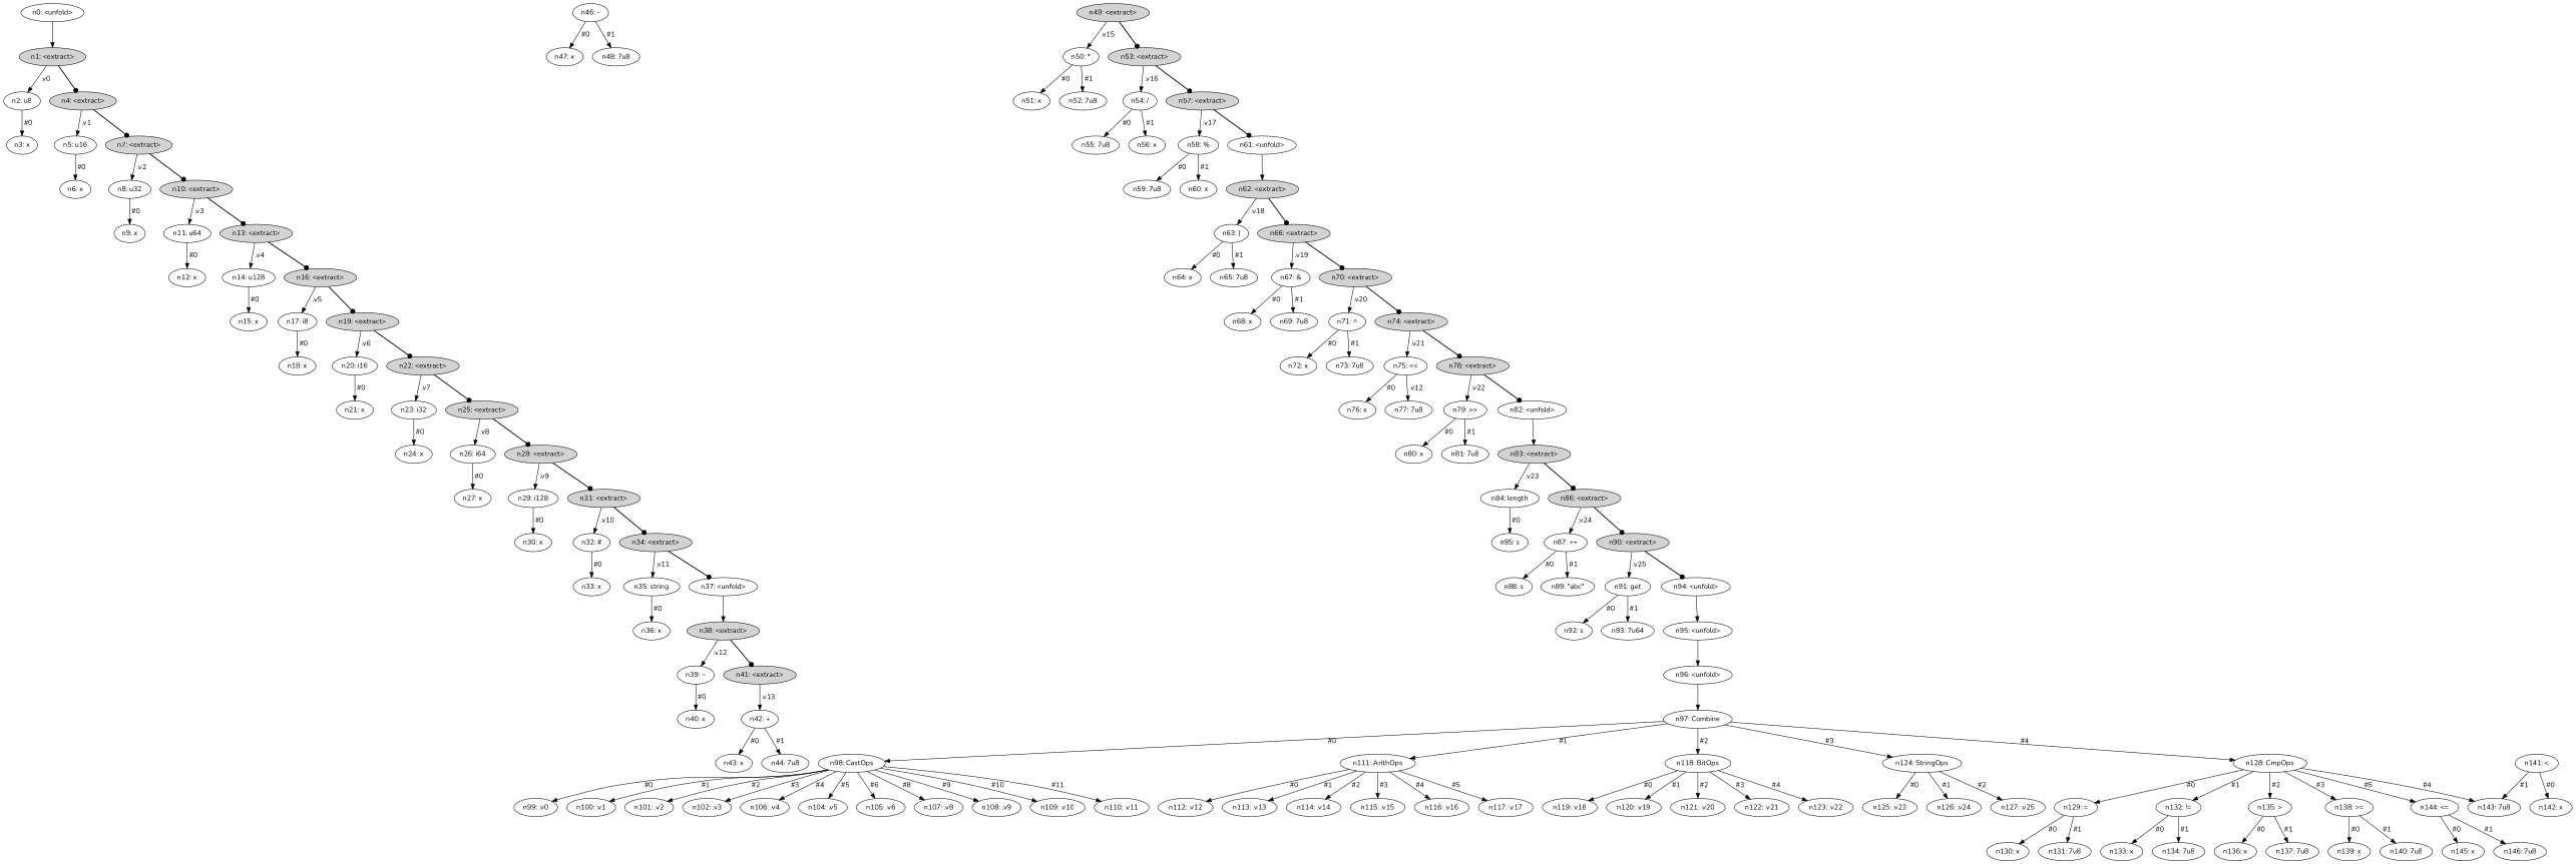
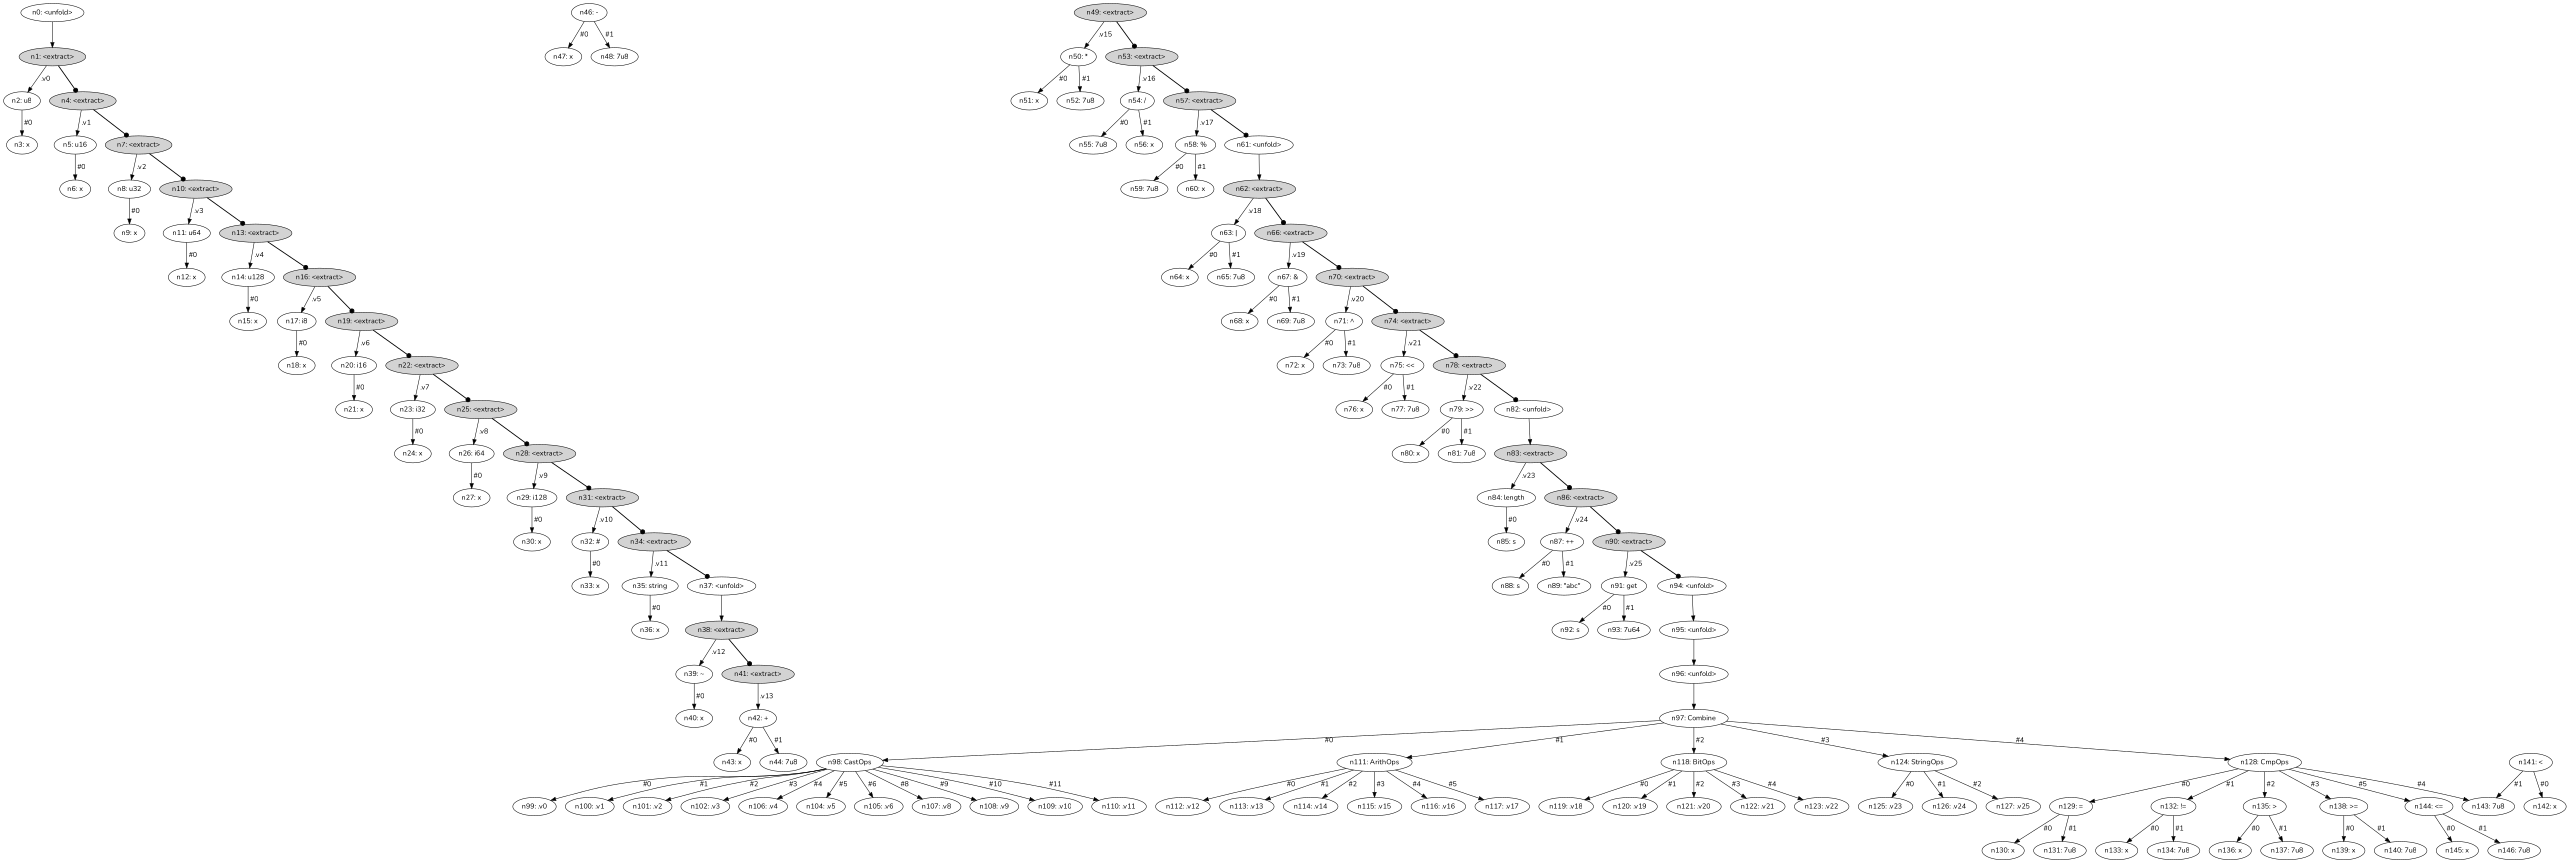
  digraph {
    fontname=Nunito
    node [fontname=Nunito]
    edge [fontname=Nunito]
    n1 [label="n0: <unfold>"]
    n2 [label="n1: <extract>" style=filled]
    n3 [label="n2: u8"]
    n4 [label="n4: <extract>" style=filled]
    n5 [label="n3: x"]
    n6 [label="n5: u16"]
    n7 [label="n7: <extract>" style=filled]
    n8 [label="n6: x"]
    n9 [label="n8: u32"]
    n10 [label="n10: <extract>" style=filled]
    n11 [label="n9: x"]
    n12 [label="n11: u64"]
    n13 [label="n13: <extract>" style=filled]
    n14 [label="n12: x"]
    n15 [label="n14: u128"]
    n16 [label="n16: <extract>" style=filled]
    n17 [label="n15: x"]
    n18 [label="n17: i8"]
    n19 [label="n19: <extract>" style=filled]
    n20 [label="n18: x"]
    n21 [label="n20: i16"]
    n22 [label="n22: <extract>" style=filled]
    n23 [label="n21: x"]
    n24 [label="n23: i32"]
    n25 [label="n25: <extract>" style=filled]
    n26 [label="n24: x"]
    n27 [label="n26: i64"]
    n28 [label="n28: <extract>" style=filled]
    n29 [label="n27: x"]
    n30 [label="n29: i128"]
    n31 [label="n31: <extract>" style=filled]
    n32 [label="n30: x"]
    n33 [label="n32: #"]
    n34 [label="n34: <extract>" style=filled]
    n35 [label="n33: x"]
    n36 [label="n35: string"]
    n37 [label="n37: <unfold>"]
    n38 [label="n36: x"]
    n39 [label="n38: <extract>" style=filled]
    n40 [label="n39: ~"]
    n41 [label="n41: <extract>" style=filled]
    n42 [label="n40: x"]
    n43 [label="n42: +"]
    n44 [label="n43: x"]
    n45 [label="n44: 7u8"]
    n46 [label="n46: -"]
    n47 [label="n47: x"]
    n48 [label="n48: 7u8"]
    n49 [label="n49: <extract>" style=filled]
    n50 [label="n50: *"]
    n51 [label="n53: <extract>" style=filled]
    n52 [label="n51: x"]
    n53 [label="n52: 7u8"]
    n54 [label="n54: /"]
    n55 [label="n57: <extract>" style=filled]
    n56 [label="n55: 7u8"]
    n57 [label="n56: x"]
    n58 [label="n58: %"]
    n59 [label="n61: <unfold>"]
    n60 [label="n59: 7u8"]
    n61 [label="n60: x"]
    n62 [label="n62: <extract>" style=filled]
    n63 [label="n63: |"]
    n64 [label="n66: <extract>" style=filled]
    n65 [label="n64: x"]
    n66 [label="n65: 7u8"]
    n67 [label="n67: &"]
    n68 [label="n70: <extract>" style=filled]
    n69 [label="n68: x"]
    n70 [label="n69: 7u8"]
    n71 [label="n71: ^"]
    n72 [label="n74: <extract>" style=filled]
    n73 [label="n72: x"]
    n74 [label="n73: 7u8"]
    n75 [label="n75: <<"]
    n76 [label="n78: <extract>" style=filled]
    n77 [label="n76: x"]
    n78 [label="n77: 7u8"]
    n79 [label="n79: >>"]
    n80 [label="n82: <unfold>"]
    n81 [label="n80: x"]
    n82 [label="n81: 7u8"]
    n83 [label="n83: <extract>" style=filled]
    n84 [label="n84: length"]
    n85 [label="n86: <extract>" style=filled]
    n86 [label="n85: s"]
    n87 [label="n87: ++"]
    n88 [label="n90: <extract>" style=filled]
    n89 [label="n88: s"]
    n90 [label="n89: \"abc\""]
    n91 [label="n91: get"]
    n92 [label="n94: <unfold>"]
    n93 [label="n92: s"]
    n94 [label="n93: 7u64"]
    n95 [label="n95: <unfold>"]
    n96 [label="n96: <unfold>"]
    n97 [label="n97: Combine"]
    n98 [label="n98: CastOps"]
    n99 [label="n111: ArithOps"]
    n100 [label="n118: BitOps"]
    n101 [label="n124: StringOps"]
    n102 [label="n128: CmpOps"]
    n103 [label="n99: .v0"]
    n104 [label="n100: .v1"]
    n105 [label="n101: .v2"]
    n106 [label="n102: .v3"]
    n107 [label="n106: .v4"]
    n108 [label="n104: .v5"]
    n109 [label="n105: .v6"]
    n110 [label="n107: .v8"]
    n111 [label="n108: .v9"]
    n112 [label="n109: .v10"]
    n113 [label="n110: .v11"]
    n114 [label="n112: .v12"]
    n115 [label="n113: .v13"]
    n116 [label="n114: .v14"]
    n117 [label="n115: .v15"]
    n118 [label="n116: .v16"]
    n119 [label="n117: .v17"]
    n120 [label="n119: .v18"]
    n121 [label="n120: .v19"]
    n122 [label="n121: .v20"]
    n123 [label="n122: .v21"]
    n124 [label="n123: .v22"]
    n125 [label="n125: .v23"]
    n126 [label="n126: .v24"]
    n127 [label="n127: .v25"]
    n128 [label="n129: ="]
    n129 [label="n132: !="]
    n130 [label="n135: >"]
    n131 [label="n138: >="]
    n132 [label="n144: <="]
    n133 [label="n143: 7u8"]
    n134 [label="n130: x"]
    n135 [label="n131: 7u8"]
    n136 [label="n133: x"]
    n137 [label="n134: 7u8"]
    n138 [label="n136: x"]
    n139 [label="n137: 7u8"]
    n140 [label="n139: x"]
    n141 [label="n140: 7u8"]
    n142 [label="n141: <"]
    n143 [label="n142: x"]
    n144 [label="n145: x"]
    n145 [label="n146: 7u8"]
    n1 -> n2
    n2 -> n3 [label=" .v0 "]
    n2 -> n4 [arrowhead=dot penwidth=1.7]
    n3 -> n5 [label=" #0 "]
    n4 -> n6 [label=" .v1 "]
    n4 -> n7 [arrowhead=dot penwidth=1.7]
    n6 -> n8 [label=" #0 "]
    n7 -> n9 [label=" .v2 "]
    n7 -> n10 [arrowhead=dot penwidth=1.7]
    n9 -> n11 [label=" #0 "]
    n10 -> n12 [label=" .v3 "]
    n10 -> n13 [arrowhead=dot penwidth=1.7]
    n12 -> n14 [label=" #0 "]
    n13 -> n15 [label=" .v4 "]
    n13 -> n16 [arrowhead=dot penwidth=1.7]
    n15 -> n17 [label=" #0 "]
    n16 -> n18 [label=" .v5 "]
    n16 -> n19 [arrowhead=dot penwidth=1.7]
    n18 -> n20 [label=" #0 "]
    n19 -> n21 [label=" .v6 "]
    n19 -> n22 [arrowhead=dot penwidth=1.7]
    n21 -> n23 [label=" #0 "]
    n22 -> n24 [label=" .v7 "]
    n22 -> n25 [arrowhead=dot penwidth=1.7]
    n24 -> n26 [label=" #0 "]
    n25 -> n27 [label=" .v8 "]
    n25 -> n28 [arrowhead=dot penwidth=1.7]
    n27 -> n29 [label=" #0 "]
    n28 -> n30 [label=" .v9 "]
    n28 -> n31 [arrowhead=dot penwidth=1.7]
    n30 -> n32 [label=" #0 "]
    n31 -> n33 [label=" .v10 "]
    n31 -> n34 [arrowhead=dot penwidth=1.7]
    n33 -> n35 [label=" #0 "]
    n34 -> n36 [label=" .v11 "]
    n34 -> n37 [arrowhead=dot penwidth=1.7]
    n36 -> n38 [label=" #0 "]
    n37 -> n39
    n39 -> n40 [label=" .v12 "]
    n39 -> n41 [arrowhead=dot penwidth=1.7]
    n40 -> n42 [label=" #0 "]
    n41 -> n43 [label=" .v13 "]
    n43 -> n44 [label=" #0 "]
    n43 -> n45 [label=" #1 "]
    n46 -> n47 [label=" #0 "]
    n46 -> n48 [label=" #1 "]
    n49 -> n50 [label=" .v15 "]
    n49 -> n51 [arrowhead=dot penwidth=1.7]
    n50 -> n52 [label=" #0 "]
    n50 -> n53 [label=" #1 "]
    n51 -> n54 [label=" .v16 "]
    n51 -> n55 [arrowhead=dot penwidth=1.7]
    n54 -> n56 [label=" #0 "]
    n54 -> n57 [label=" #1 "]
    n55 -> n58 [label=" .v17 "]
    n55 -> n59 [arrowhead=dot penwidth=1.7]
    n58 -> n60 [label=" #0 "]
    n58 -> n61 [label=" #1 "]
    n59 -> n62
    n62 -> n63 [label=" .v18 "]
    n62 -> n64 [arrowhead=dot penwidth=1.7]
    n63 -> n65 [label=" #0 "]
    n63 -> n66 [label=" #1 "]
    n64 -> n67 [label=" .v19 "]
    n64 -> n68 [arrowhead=dot penwidth=1.7]
    n67 -> n69 [label=" #0 "]
    n67 -> n70 [label=" #1 "]
    n68 -> n71 [label=" .v20 "]
    n68 -> n72 [arrowhead=dot penwidth=1.7]
    n71 -> n73 [label=" #0 "]
    n71 -> n74 [label=" #1 "]
    n72 -> n75 [label=" .v21 "]
    n72 -> n76 [arrowhead=dot penwidth=1.7]
    n75 -> n77 [label=" #0 "]
-   n75 -> n78 [label=" .v12 "]
+   n75 -> n78 [label=" #1 "]
    n76 -> n79 [label=" .v22 "]
    n76 -> n80 [arrowhead=dot penwidth=1.7]
    n79 -> n81 [label=" #0 "]
    n79 -> n82 [label=" #1 "]
    n80 -> n83
    n83 -> n84 [label=" .v23 "]
    n83 -> n85 [arrowhead=dot penwidth=1.7]
    n84 -> n86 [label=" #0 "]
    n85 -> n87 [label=" .v24 "]
    n85 -> n88 [arrowhead=dot penwidth=1.7]
    n87 -> n89 [label=" #0 "]
    n87 -> n90 [label=" #1 "]
    n88 -> n91 [label=" .v25 "]
    n88 -> n92 [arrowhead=dot penwidth=1.7]
    n91 -> n93 [label=" #0 "]
    n91 -> n94 [label=" #1 "]
    n92 -> n95
    n95 -> n96
    n96 -> n97
    n97 -> n98 [label=" #0 "]
    n97 -> n99 [label=" #1 "]
    n97 -> n100 [label=" #2 "]
    n97 -> n101 [label=" #3 "]
    n97 -> n102 [label=" #4 "]
    n98 -> n103 [label=" #0 "]
    n98 -> n104 [label=" #1 "]
    n98 -> n105 [label=" #2 "]
    n98 -> n106 [label=" #3 "]
    n98 -> n107 [label=" #4 "]
    n98 -> n108 [label=" #5 "]
    n98 -> n109 [label=" #6 "]
    n98 -> n110 [label=" #8 "]
    n98 -> n111 [label=" #9 "]
    n98 -> n112 [label=" #10 "]
    n98 -> n113 [label=" #11 "]
    n99 -> n114 [label=" #0 "]
    n99 -> n115 [label=" #1 "]
    n99 -> n116 [label=" #2 "]
    n99 -> n117 [label=" #3 "]
    n99 -> n118 [label=" #4 "]
    n99 -> n119 [label=" #5 "]
    n100 -> n120 [label=" #0 "]
    n100 -> n121 [label=" #1 "]
    n100 -> n122 [label=" #2 "]
    n100 -> n123 [label=" #3 "]
    n100 -> n124 [label=" #4 "]
    n101 -> n125 [label=" #0 "]
    n101 -> n126 [label=" #1 "]
    n101 -> n127 [label=" #2 "]
    n102 -> n128 [label=" #0 "]
    n102 -> n129 [label=" #1 "]
    n102 -> n130 [label=" #2 "]
    n102 -> n131 [label=" #3 "]
    n102 -> n132 [label=" #5 "]
    n102 -> n133 [label=" #4 "]
    n128 -> n134 [label=" #0 "]
    n128 -> n135 [label=" #1 "]
    n129 -> n136 [label=" #0 "]
    n129 -> n137 [label=" #1 "]
    n130 -> n138 [label=" #0 "]
    n130 -> n139 [label=" #1 "]
    n131 -> n140 [label=" #0 "]
    n131 -> n141 [label=" #1 "]
    n132 -> n144 [label=" #0 "]
    n132 -> n145 [label=" #1 "]
    n142 -> n133 [label=" #1 "]
    n142 -> n143 [label=" #0 "]
  }
